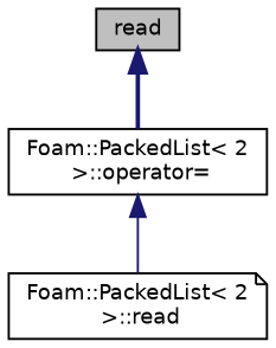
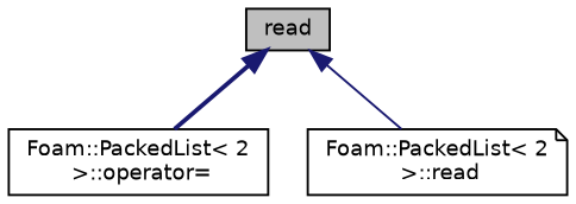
  digraph {
    fontname="DejaVu Sans"
    rankdir=TB
    node [color=black fontname="DejaVu Sans" fontsize=10 shape=box]
    edge [color=midnightblue dir=back fontname="DejaVu Sans" fontsize=10 labelfontname=FreeSans labelfontsize=10]
    n1 [fillcolor=grey75 fontcolor=black height=0.2 label=read style=filled width=0.4]
    n2 [height=0.2 label="Foam::PackedList\< 2\l \>::operator=" width=0.4]
    n3 [height=0.2 label="Foam::PackedList\< 2\l \>::read" shape=note width=0.4]
    n1 -> n2 [style=bold]
-   n2 -> n3 [style=solid]
+   n1 -> n3 [style=solid]
  }
